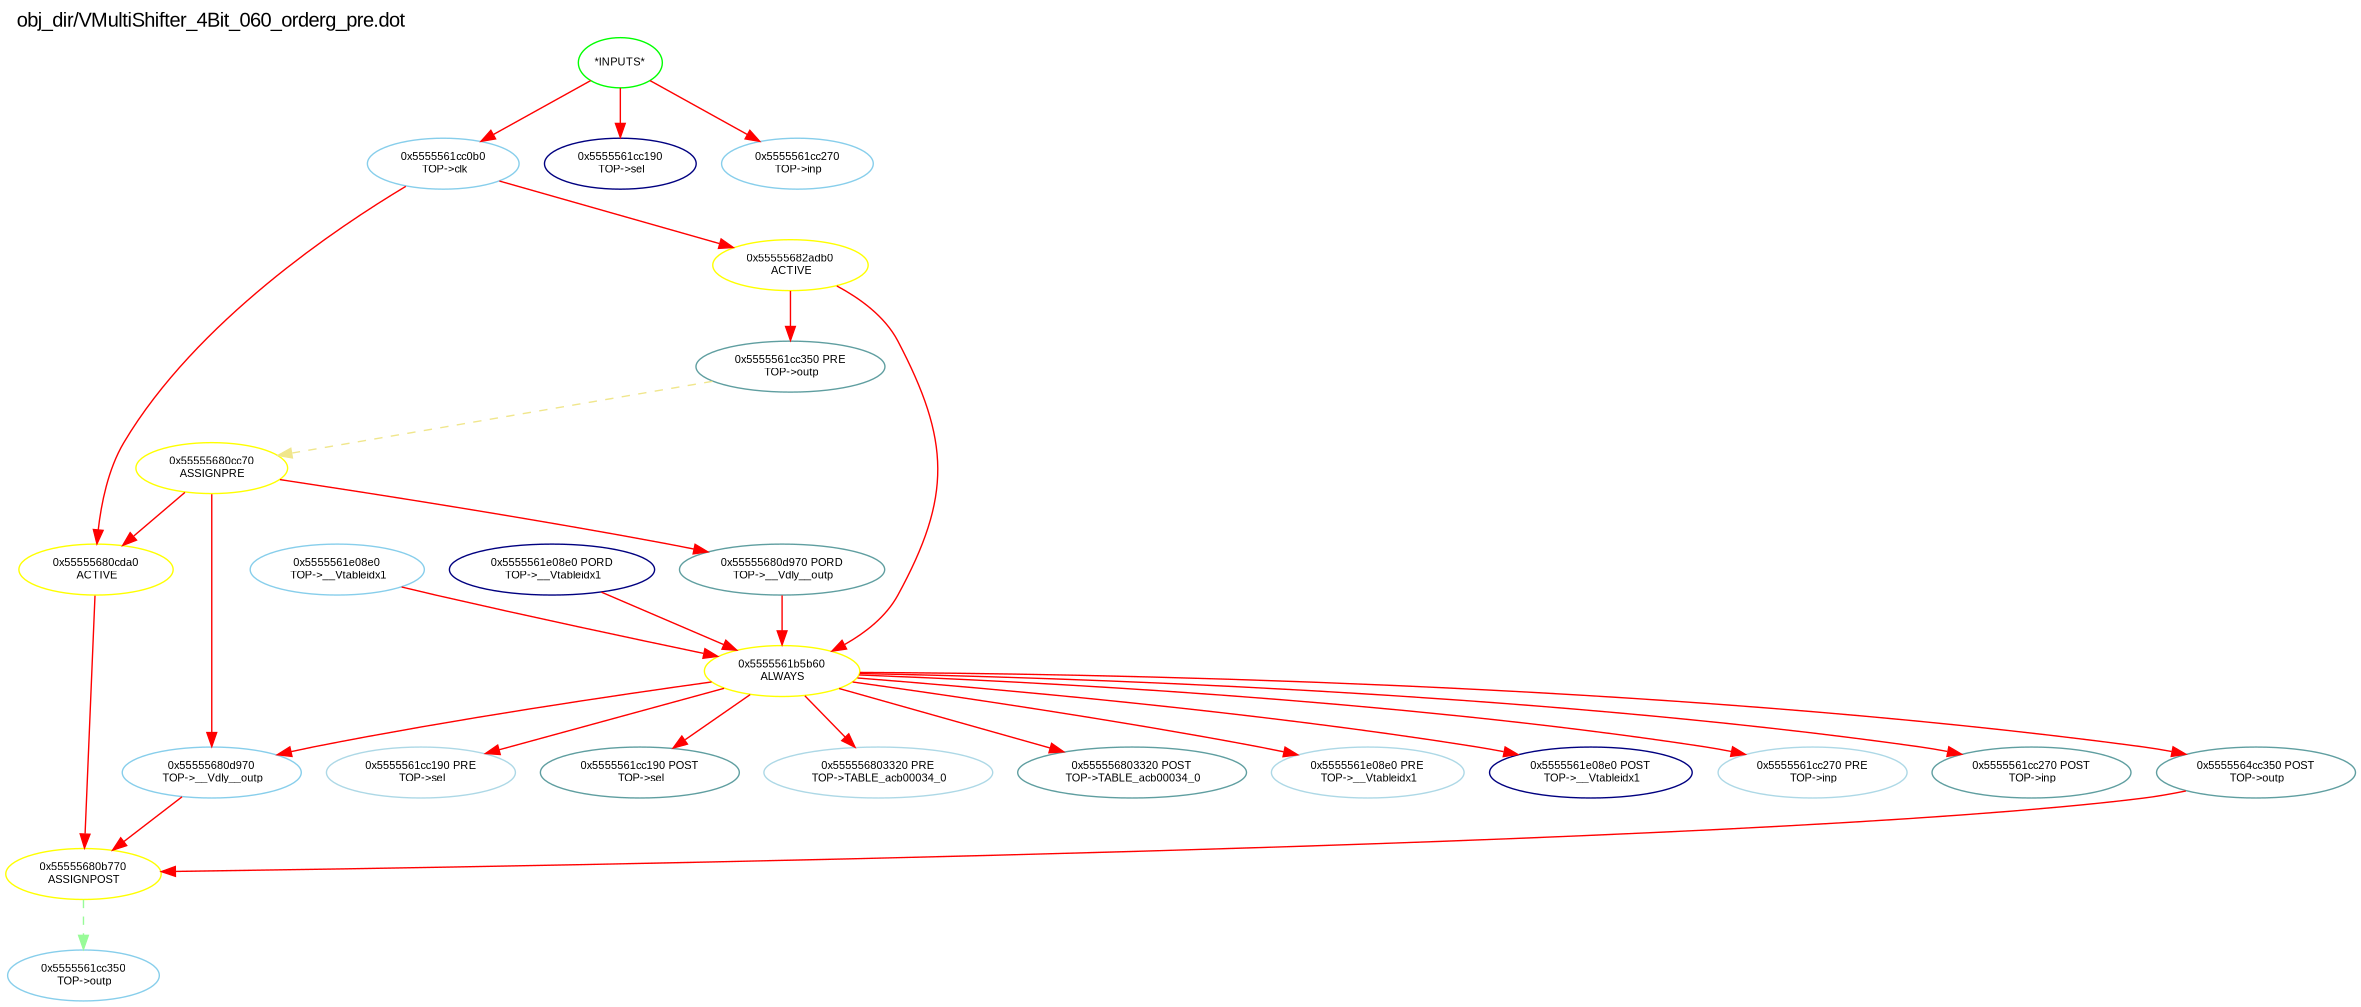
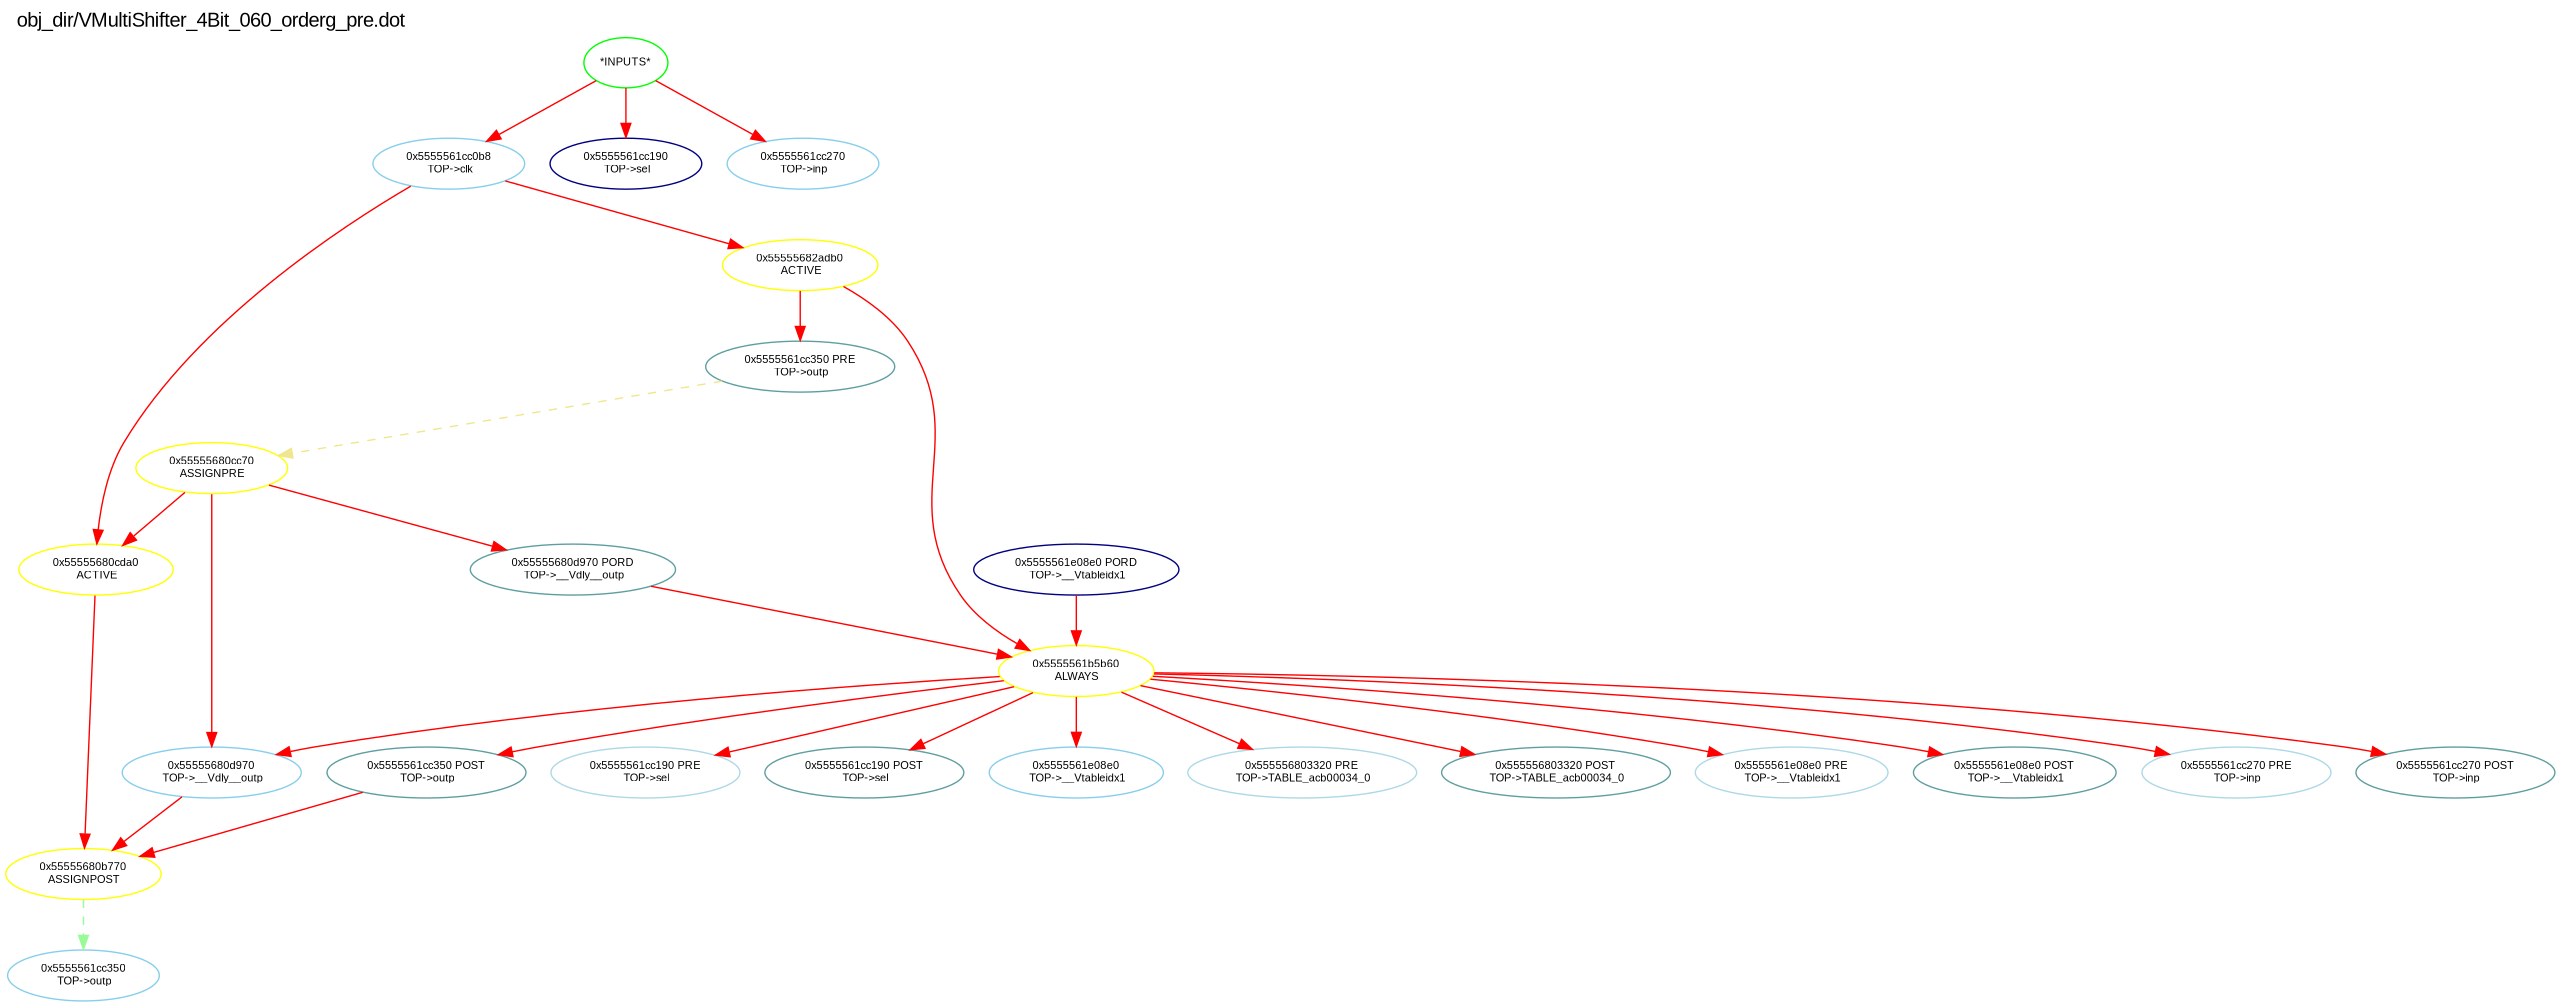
  digraph {
    fontname="Liberation Sans"
    label="obj_dir/VMultiShifter_4Bit_060_orderg_pre.dot"
    labeljust=l
    labelloc=t
    rankdir=TB
    node [color=CadetBlue fontname="Liberation Sans" fontsize=8]
    edge [color=red fontname="Liberation Sans" fontsize=8 weight=32]
    n1 [color=green label="*INPUTS*"]
-   n2 [color=skyblue label="0x5555561cc0b0\n TOP->clk"]
+   n2 [color=skyblue label="0x5555561cc0b8\n TOP->clk"]
    n3 [color=NavyBlue label="0x5555561cc190\n TOP->sel"]
    n4 [color=skyblue label="0x5555561cc270\n TOP->inp"]
    n5 [color=yellow label="0x55555682adb0\n ACTIVE"]
    n6 [color=yellow label="0x55555680cda0\n ACTIVE"]
    n7 [color=yellow label="0x5555561b5b60\n ALWAYS"]
    n8 [label="0x5555561cc350 PRE\n TOP->outp"]
    n9 [color=yellow label="0x55555680b770\n ASSIGNPOST"]
    n10 [color=lightblue label="0x5555561cc270 PRE\n TOP->inp"]
    n11 [label="0x5555561cc270 POST\n TOP->inp"]
-   n12 [label="0x5555564cc350 POST\n TOP->outp"]
+   n12 [label="0x5555561cc350 POST\n TOP->outp"]
    n13 [color=lightblue label="0x5555561cc190 PRE\n TOP->sel"]
    n14 [label="0x5555561cc190 POST\n TOP->sel"]
    n15 [color=skyblue label="0x5555561e08e0\n TOP->__Vtableidx1"]
    n16 [color=lightblue label="0x555556803320 PRE\n TOP->TABLE_acb00034_0"]
    n17 [label="0x555556803320 POST\n TOP->TABLE_acb00034_0"]
    n18 [color=lightblue label="0x5555561e08e0 PRE\n TOP->__Vtableidx1"]
-   n19 [color=NavyBlue label="0x5555561e08e0 POST\n TOP->__Vtableidx1"]
+   n19 [label="0x5555561e08e0 POST\n TOP->__Vtableidx1"]
    n20 [color=skyblue label="0x55555680d970\n TOP->__Vdly__outp"]
    n21 [color=yellow label="0x55555680cc70\n ASSIGNPRE"]
    n22 [label="0x55555680d970 PORD\n TOP->__Vdly__outp"]
    n23 [color=skyblue label="0x5555561cc350\n TOP->outp"]
    n24 [color=NavyBlue label="0x5555561e08e0 PORD\n TOP->__Vtableidx1"]
    n1 -> n2 [weight=1]
    n1 -> n3 [weight=1]
    n1 -> n4 [weight=1]
    n2 -> n5 [weight=8]
    n2 -> n6 [weight=8]
    n5 -> n7
    n5 -> n8
    n6 -> n9
    n7 -> n10
    n7 -> n11 [weight=2]
    n7 -> n12 [weight=2]
    n7 -> n13
    n7 -> n14 [weight=2]
-   n15 -> n7
+   n7 -> n15
    n7 -> n16
    n7 -> n17 [weight=2]
    n7 -> n18
    n7 -> n19 [weight=2]
    n7 -> n20
    n8 -> n21 [color=khaki style=dashed weight=3]
    n9 -> n23 [color=PaleGreen style=dashed weight=1]
    n12 -> n9 [weight=2]
    n20 -> n9 [weight=8]
    n21 -> n6
    n21 -> n20
    n21 -> n22
    n22 -> n7
    n24 -> n7
  }
